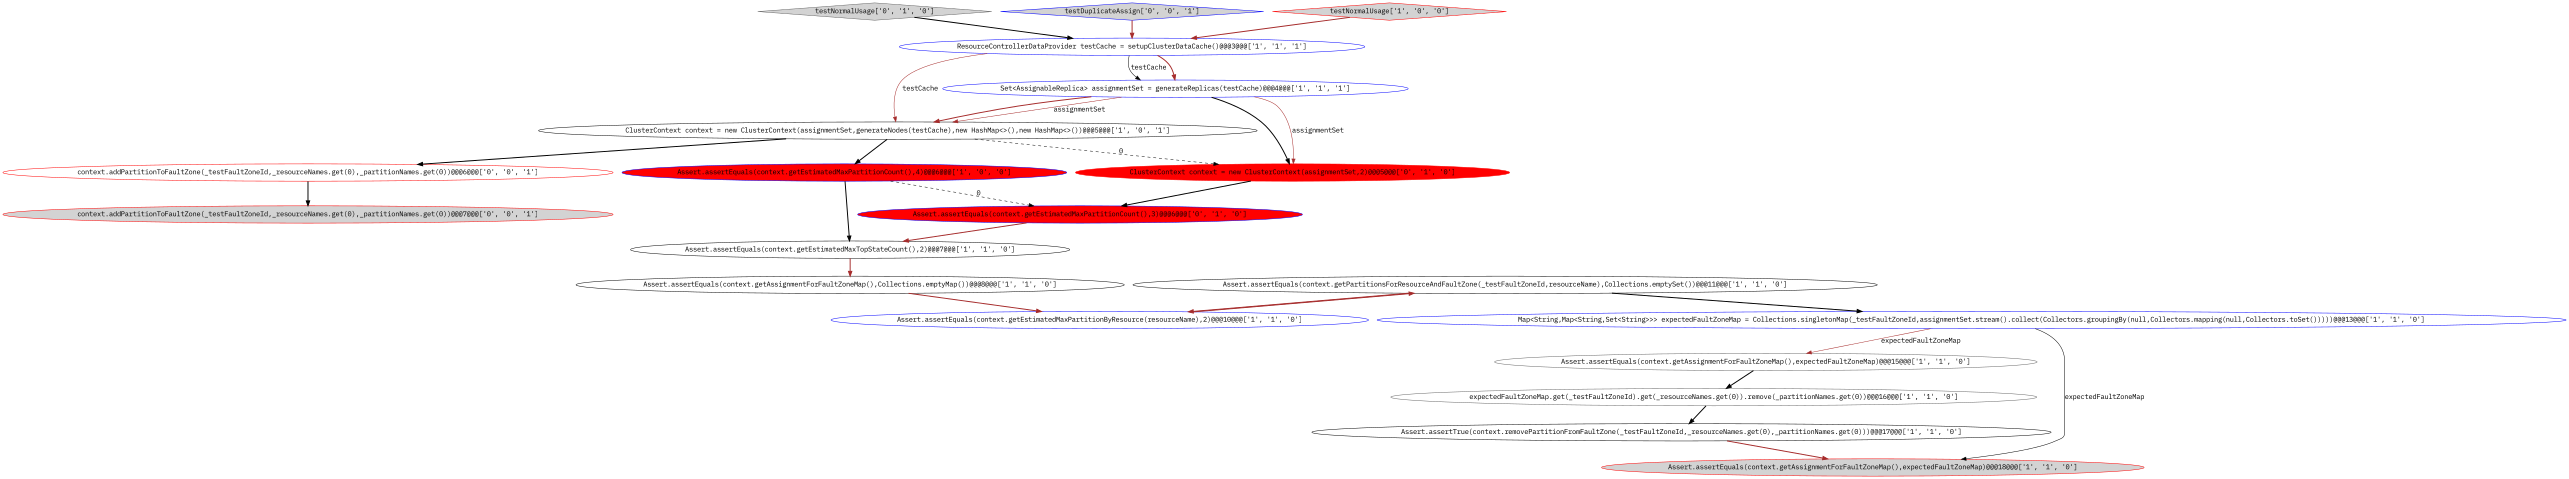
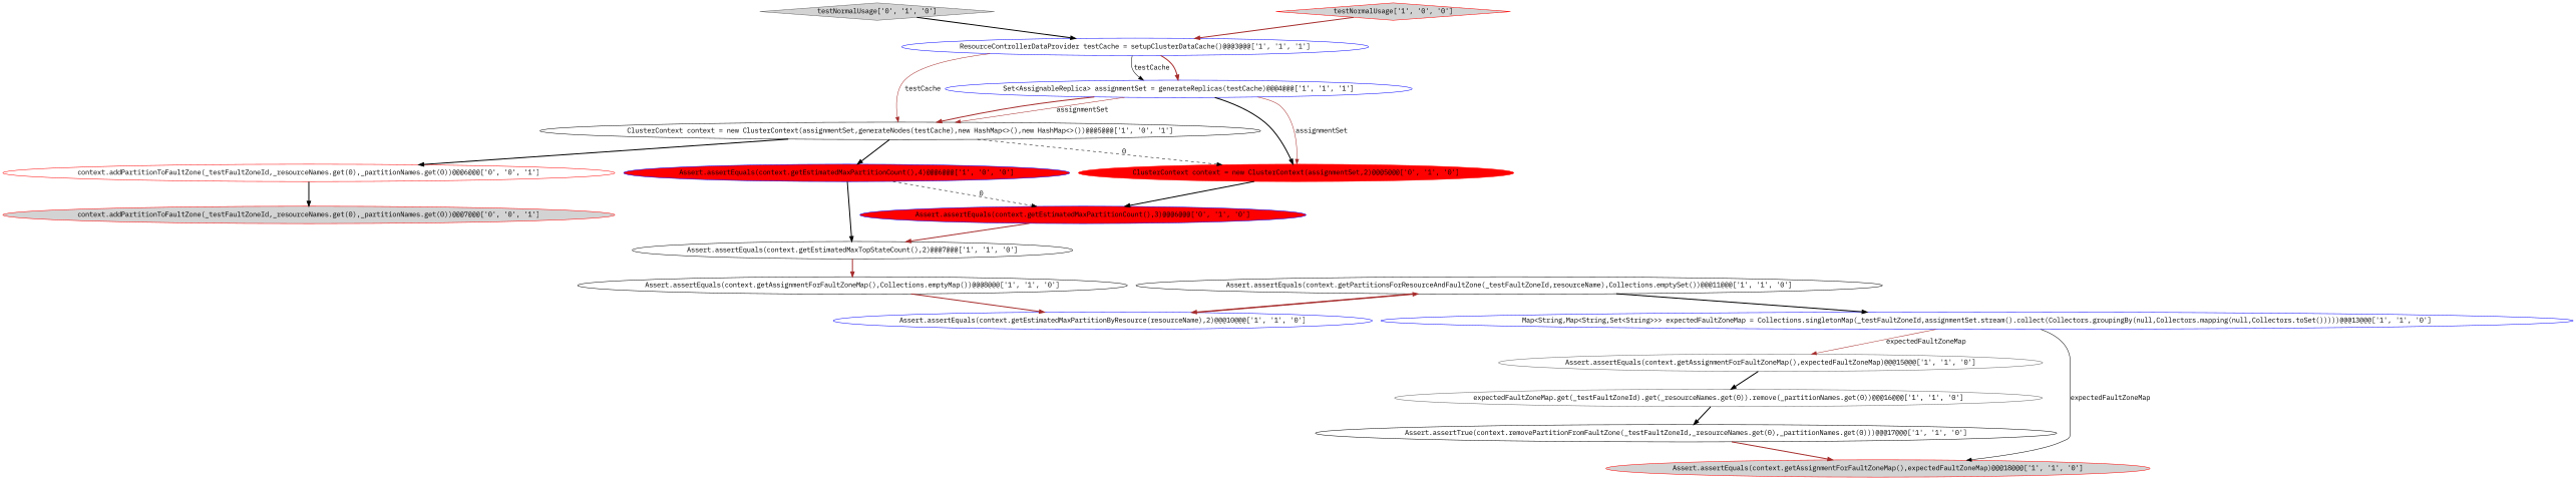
  digraph {
    fontname="IBM Plex Mono"
    node [color=blue fillcolor=white fontname="IBM Plex Mono" shape=ellipse style=filled]
    edge [color=black fontname="IBM Plex Mono" style=bold]
    n1 [color=gray40 label="expectedFaultZoneMap.get(_testFaultZoneId).get(_resourceNames.get(0)).remove(_partitionNames.get(0))@@@16@@@['1', '1', '0']"]
    n2 [color=black label="Assert.assertTrue(context.removePartitionFromFaultZone(_testFaultZoneId,_resourceNames.get(0),_partitionNames.get(0)))@@@17@@@['1', '1', '0']"]
    n3 [color=red fillcolor=lightgray label="Assert.assertEquals(context.getAssignmentForFaultZoneMap(),expectedFaultZoneMap)@@@18@@@['1', '1', '0']"]
    n4 [color=black label="Assert.assertEquals(context.getPartitionsForResourceAndFaultZone(_testFaultZoneId,resourceName),Collections.emptySet())@@@11@@@['1', '1', '0']"]
    n5 [label="Map<String,Map<String,Set<String>>> expectedFaultZoneMap = Collections.singletonMap(_testFaultZoneId,assignmentSet.stream().collect(Collectors.groupingBy(null,Collectors.mapping(null,Collectors.toSet()))))@@@13@@@['1', '1', '0']"]
    n6 [label="Assert.assertEquals(context.getEstimatedMaxPartitionByResource(resourceName),2)@@@10@@@['1', '1', '0']"]
    n7 [color=gray40 label="Assert.assertEquals(context.getAssignmentForFaultZoneMap(),expectedFaultZoneMap)@@@15@@@['1', '1', '0']"]
    n8 [fillcolor=red label="Assert.assertEquals(context.getEstimatedMaxPartitionCount(),4)@@@6@@@['1', '0', '0']"]
    n9 [fillcolor=red label="Assert.assertEquals(context.getEstimatedMaxPartitionCount(),3)@@@6@@@['0', '1', '0']"]
    n10 [color=black label="Assert.assertEquals(context.getEstimatedMaxTopStateCount(),2)@@@7@@@['1', '1', '0']"]
    n11 [color=black label="Assert.assertEquals(context.getAssignmentForFaultZoneMap(),Collections.emptyMap())@@@8@@@['1', '1', '0']"]
    n12 [color=gray40 fillcolor=lightgray label="testNormalUsage['0', '1', '0']" shape=diamond]
    n13 [label="ResourceControllerDataProvider testCache = setupClusterDataCache()@@@3@@@['1', '1', '1']"]
    n14 [label="Set<AssignableReplica> assignmentSet = generateReplicas(testCache)@@@4@@@['1', '1', '1']"]
    n15 [color=black label="ClusterContext context = new ClusterContext(assignmentSet,generateNodes(testCache),new HashMap<>(),new HashMap<>())@@@5@@@['1', '0', '1']"]
    n16 [color=red fillcolor=lightgray label="context.addPartitionToFaultZone(_testFaultZoneId,_resourceNames.get(0),_partitionNames.get(0))@@@7@@@['0', '0', '1']"]
-   n17 [fillcolor=lightgray label="testDuplicateAssign['0', '0', '1']" shape=diamond]
    n18 [color=red fillcolor=red label="ClusterContext context = new ClusterContext(assignmentSet,2)@@@5@@@['0', '1', '0']"]
    n19 [color=red label="context.addPartitionToFaultZone(_testFaultZoneId,_resourceNames.get(0),_partitionNames.get(0))@@@6@@@['0', '0', '1']"]
    n20 [color=red fillcolor=lightgray label="testNormalUsage['1', '0', '0']" shape=diamond]
    n1 -> n2
    n2 -> n3 [color=brown]
    n4 -> n5
    n4 -> n6 [color=brown]
    n5 -> n3 [label=expectedFaultZoneMap style=solid]
    n5 -> n7 [color=brown label=expectedFaultZoneMap style=solid]
    n6 -> n4 [color=brown]
    n7 -> n1
    n8 -> n9 [label=0 style=dashed]
    n8 -> n10
    n9 -> n10 [color=brown]
    n10 -> n11 [color=brown]
    n11 -> n6 [color=brown]
    n12 -> n13
    n13 -> n14 [color=brown]
    n13 -> n14 [label=testCache style=solid]
    n13 -> n15 [color=brown label=testCache style=solid]
    n14 -> n15 [color=brown label=assignmentSet style=solid]
    n14 -> n15 [color=brown]
    n14 -> n18 [color=brown label=assignmentSet style=solid]
    n14 -> n18
    n15 -> n8
    n15 -> n18 [label=0 style=dashed]
    n15 -> n19
-   n17 -> n13 [color=brown]
    n18 -> n9
    n19 -> n16
    n20 -> n13 [color=brown]
  }
